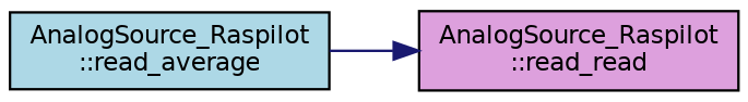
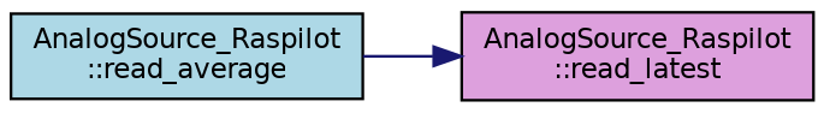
  digraph {
    rankdir=LR
    node [color=black fontname=Helvetica fontsize=10 shape=record style=filled]
    n1 [fillcolor=lightblue fontcolor=black height=0.2 label="AnalogSource_Raspilot\l::read_average" width=0.4]
-   n2 [fillcolor=plum height=0.2 label="AnalogSource_Raspilot\l::read_read" width=0.4]
+   n2 [fillcolor=plum height=0.2 label="AnalogSource_Raspilot\l::read_latest" width=0.4]
    n1 -> n2 [color=midnightblue fontname=Helvetica fontsize=10 labelfontname=Helvetica labelfontsize=10 style=solid]
  }
